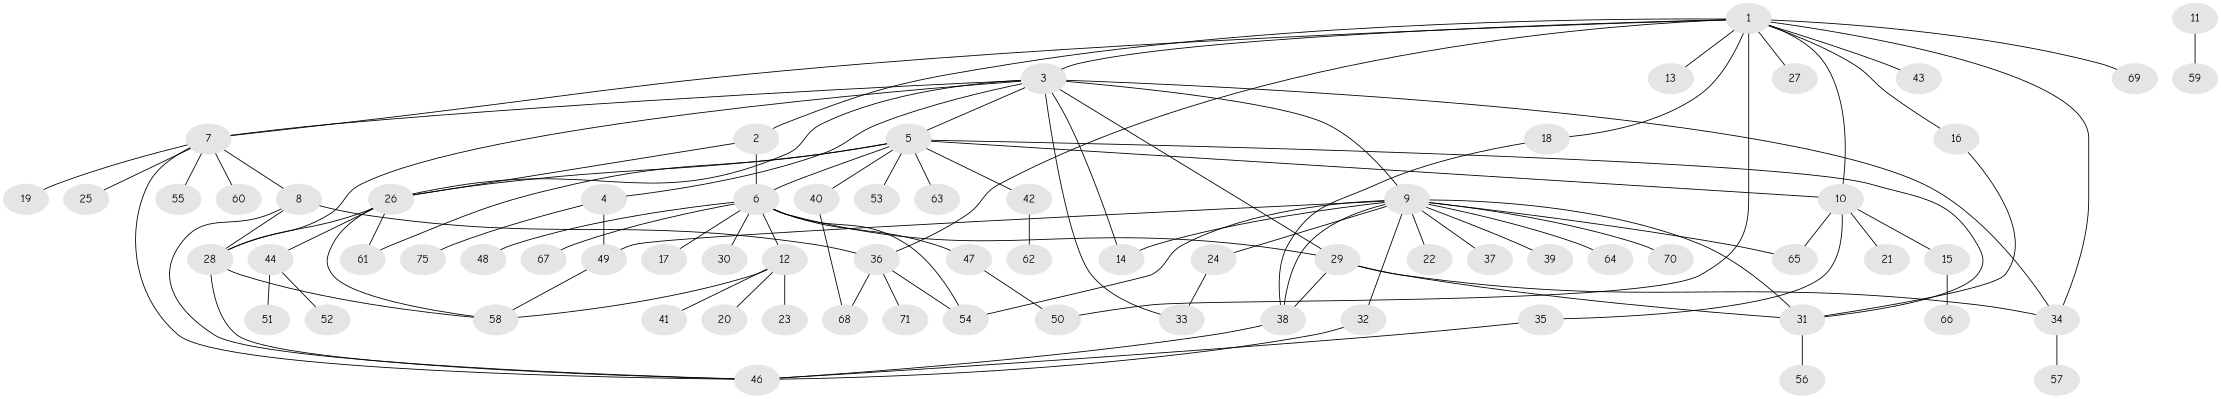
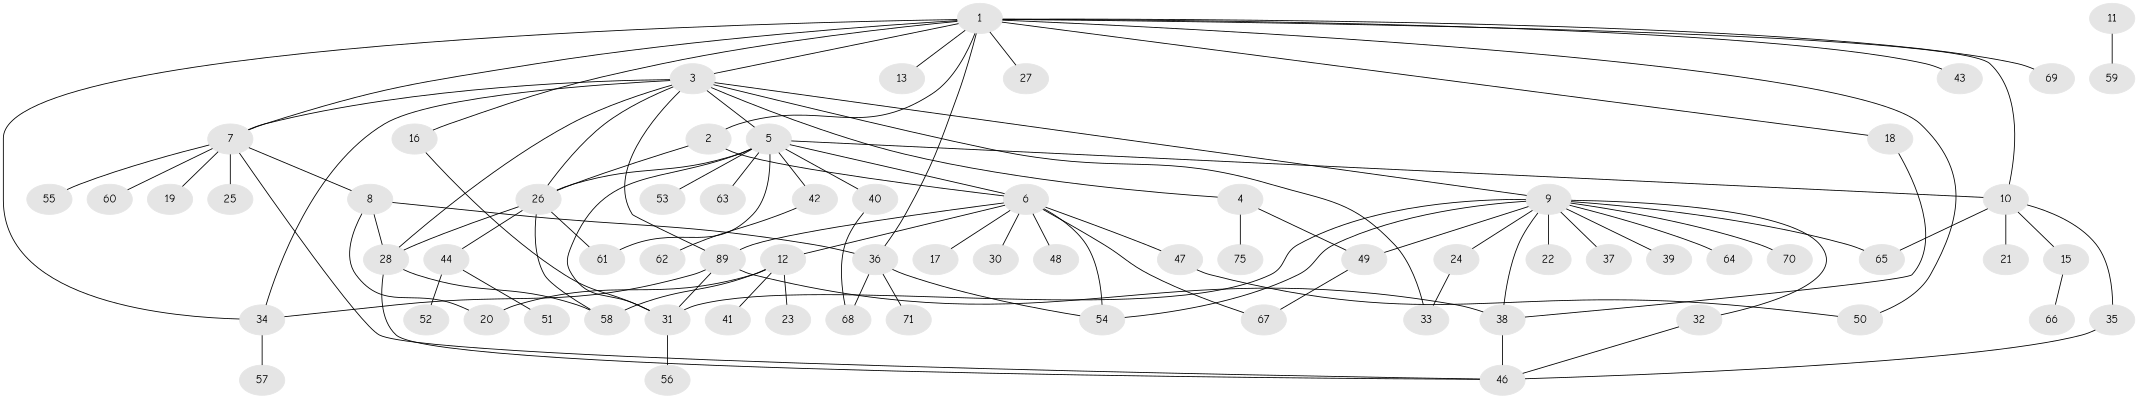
  graph {
    fontname="Comic Neue"
    node [color=gray90 fontname="Comic Neue" style=filled]
    edge [fontname="Comic Neue" weight=1.0]
    1
    2
    3
    7
    10
    13
    16
    18
    27
    34
    36
    43
    50
    69
    6
    26
    4
    5
    9
-   14
    28
-   29
+   29 [label=89]
    33
    8
    19
    25
    46
    55
    60
    65
    15
    21
    35
    31
    38
    57
    54
    68
    71
    12
    17
    30
    47
    48
    67
    61
    58
    44
    n49 [label=75]
    49
    40
    42
    53
    63
    22
    24
    32
    37
    39
    64
    70
    56
    62
    20
    23
    41
    11
    59
    66
    51
    52
    1 -- 2
    1 -- 3
    1 -- 7
    1 -- 10
    1 -- 13
    1 -- 16
    1 -- 18
    1 -- 27
    1 -- 34
    1 -- 36
    1 -- 43
    1 -- 50
    1 -- 69
    2 -- 6
    2 -- 26
    3 -- 7
    3 -- 34
    3 -- 26
    3 -- 4
    3 -- 5
    3 -- 9
-   3 -- 14
    3 -- 28
    3 -- 29
    3 -- 33
    7 -- 8
    7 -- 19
    7 -- 25
    7 -- 46
    7 -- 55
    7 -- 60
    10 -- 65
    10 -- 15
    10 -- 21
    10 -- 35
    16 -- 31
    18 -- 38
    34 -- 57
    36 -- 54
    36 -- 68
    36 -- 71
    6 -- 29
    6 -- 54
    6 -- 12
    6 -- 17
    6 -- 30
    6 -- 47
    6 -- 48
    6 -- 67
    26 -- 28
    26 -- 61
    26 -- 58
    26 -- 44
    4 -- n49
    4 -- 49
    5 -- 10
    5 -- 6
    5 -- 26
    5 -- 31
    5 -- 61
    5 -- 40
    5 -- 42
    5 -- 53
    5 -- 63
-   9 -- 14
    9 -- 65
    9 -- 31
    9 -- 38
    9 -- 54
    9 -- 49
    9 -- 22
    9 -- 24
    9 -- 32
    9 -- 37
    9 -- 39
    9 -- 64
    9 -- 70
    28 -- 46
    28 -- 58
    29 -- 34
    29 -- 31
    29 -- 38
    8 -- 36
    8 -- 28
-   8 -- 46
+   8 -- 20
    15 -- 66
    35 -- 46
    31 -- 56
    38 -- 46
    12 -- 58
    12 -- 20
    12 -- 23
    12 -- 41
    47 -- 50
    44 -- 51
    44 -- 52
-   49 -- 58
+   49 -- 67
    40 -- 68
    42 -- 62
    24 -- 33
    32 -- 46
    11 -- 59
  }
